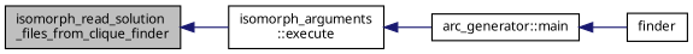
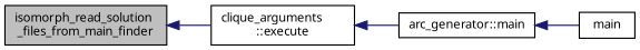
  digraph {
    fontname="Noto Sans"
    rankdir=LR
    node [color=black fillcolor=white fontname="Noto Sans" fontsize=10 shape=record style=filled]
    edge [color=midnightblue dir=back fontname="Noto Sans" fontsize=10 labelfontname=Helvetica labelfontsize=10 style=solid]
-   n1 [fillcolor=grey75 fontcolor=black height=0.2 label="isomorph_read_solution\l_files_from_clique_finder" width=0.4]
-   n2 [height=0.2 label="isomorph_arguments\l::execute" width=0.4]
+   n1 [fillcolor=grey75 fontcolor=black height=0.2 label="isomorph_read_solution\l_files_from_main_finder" width=0.4]
+   n2 [height=0.2 label="clique_arguments\l::execute" width=0.4]
    n3 [height=0.2 label="arc_generator::main" width=0.4]
-   n4 [height=0.2 label=finder width=0.4]
+   n4 [height=0.2 label=main width=0.4]
    n1 -> n2
    n2 -> n3
    n3 -> n4
  }
